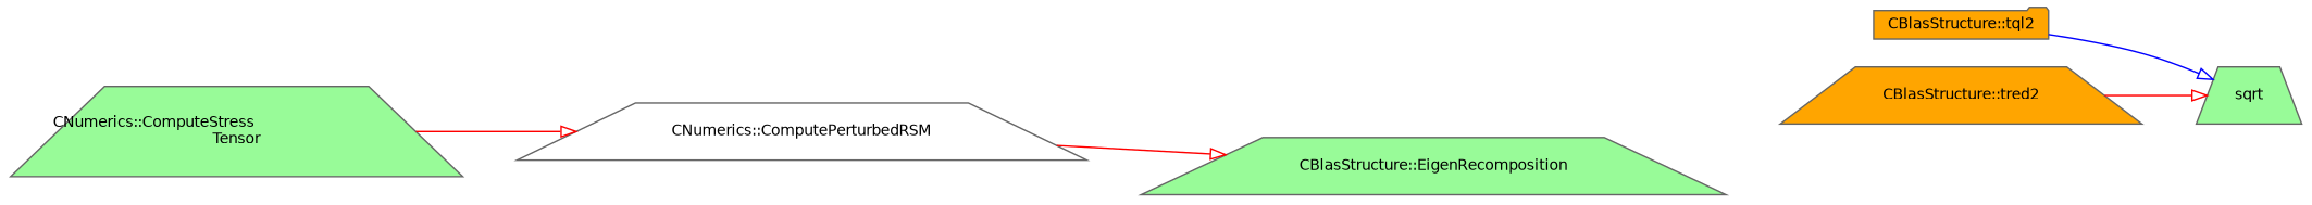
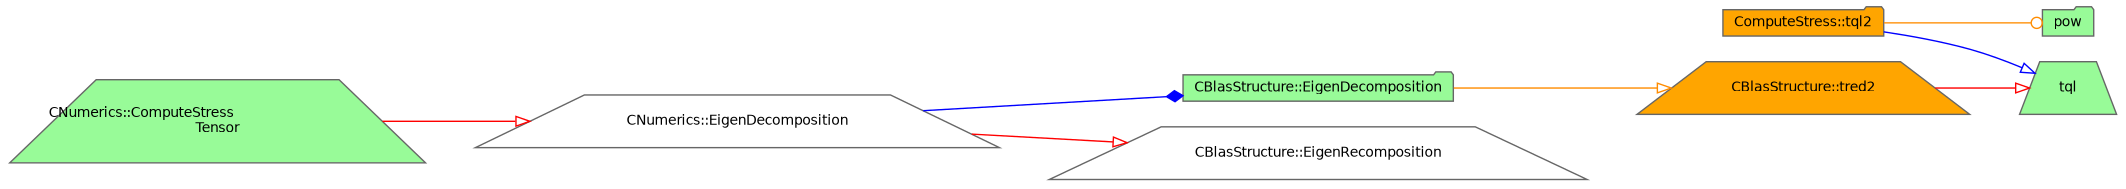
  digraph {
    rankdir=LR
    node [color=grey40 fillcolor=palegreen fontname=Helvetica fontsize=10 shape=trapezium style=filled]
    edge [arrowhead=onormal color=red fontname=Helvetica fontsize=10 labelfontname=Helvetica labelfontsize=10 style=solid]
-   n1 [color=gray40 fillcolor=white fontcolor=black height=0.2 label="CNumerics::ComputePerturbedRSM" width=0.4]
-   n3 [height=0.2 label="CBlasStructure::EigenRecomposition" width=0.4]
+   n1 [color=gray40 fillcolor=white fontcolor=black height=0.2 label="CNumerics::EigenDecomposition" width=0.4]
+   n2 [height=0.2 label="CBlasStructure::EigenDecomposition" shape=folder width=0.4]
+   n3 [fillcolor=white height=0.2 label="CBlasStructure::EigenRecomposition" width=0.4]
    n4 [height=0.2 label="CNumerics::ComputeStress\lTensor" width=0.4]
    n5 [fillcolor=orange height=0.2 label="CBlasStructure::tred2" width=0.4]
-   n6 [fillcolor=orange height=0.2 label="CBlasStructure::tql2" shape=folder width=0.4]
-   n8 [height=0.2 label=sqrt width=0.4]
+   n6 [fillcolor=orange height=0.2 label="ComputeStress::tql2" shape=folder width=0.4]
+   n7 [height=0.2 label=pow shape=folder width=0.4]
+   n8 [height=0.2 label=tql width=0.4]
+   n1 -> n2 [arrowhead=diamond color=blue]
    n1 -> n3
+   n2 -> n5 [color=darkorange]
    n4 -> n1
    n5 -> n8
+   n6 -> n7 [arrowhead=odot color=darkorange]
    n6 -> n8 [color=blue]
  }
